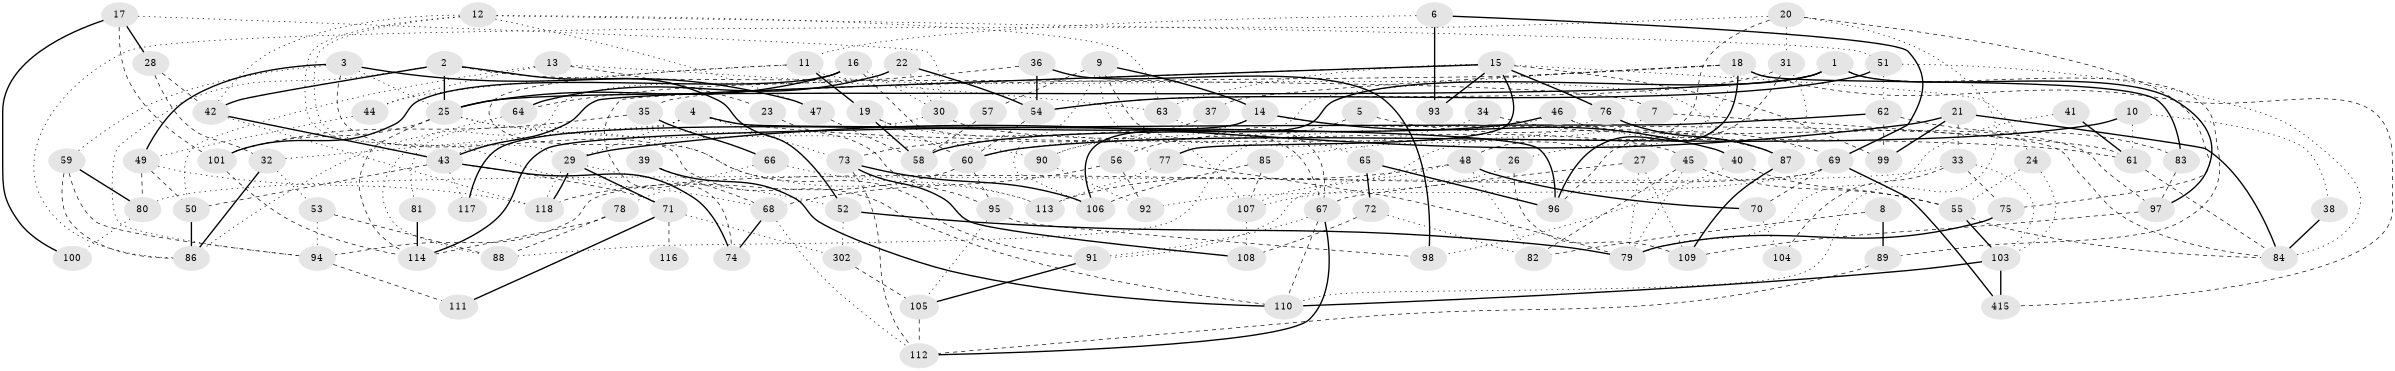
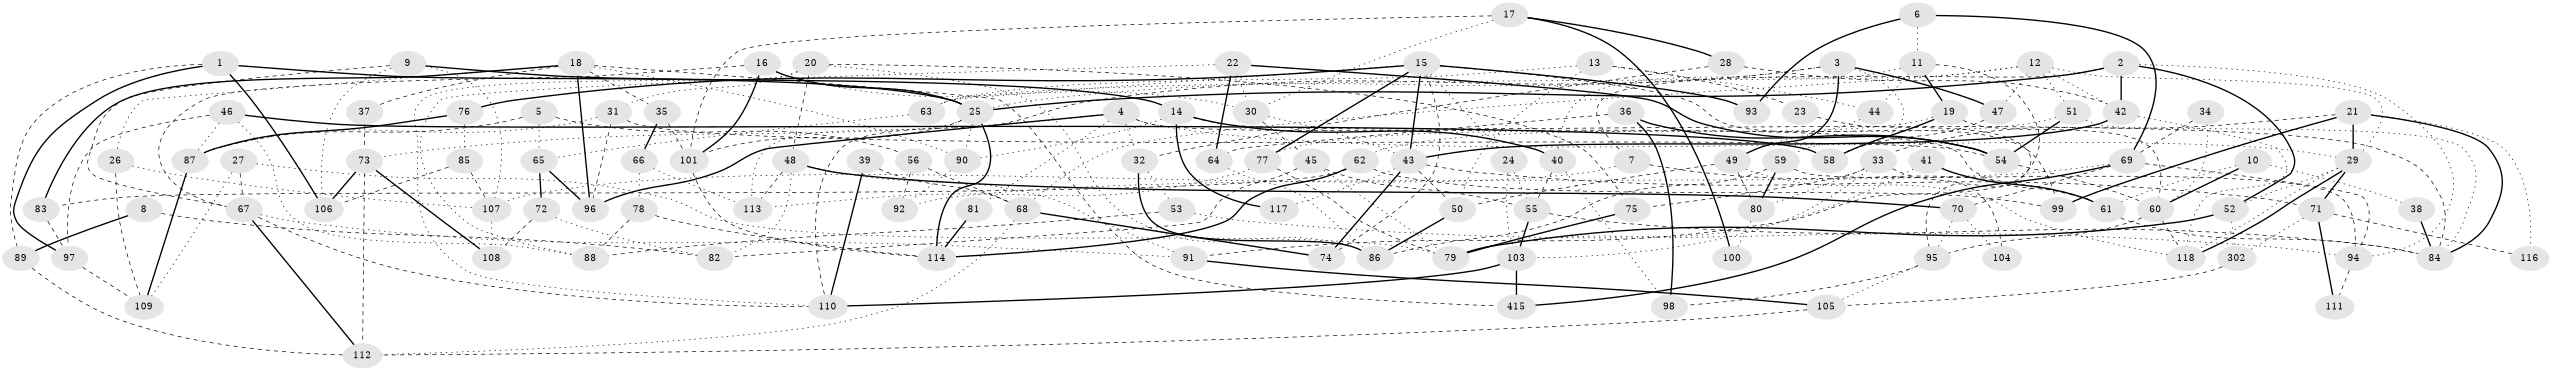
  graph {
    node [color=gray90 style=filled]
    edge [style=dotted]
    1
    25
    89
    97
    106
    90
    101
    113
    114
    112
    109
    2
    7
    42
    52
    94
    61
    107
    43
    118
    79
    n22 [label=302]
    111
    3
    47
    49
    59
    110
    58
    50
    80
    86
    4
    29
    32
    73
    81
    96
    71
    53
    84
    108
    5
    56
    65
    87
    68
    92
    72
    6
    11
    69
    93
    19
    40
    44
    91
    n58 [label=415]
    70
    8
    82
    9
    14
-   57
    67
    117
    10
    38
    60
    95
    77
    55
    98
    105
    12
    51
    63
    54
    62
    74
    13
    23
    15
    24
    76
    99
    103
    85
    16
    30
    45
    17
    28
    100
    18
    26
    35
    37
    83
    66
    20
    31
    48
    75
    21
    33
    116
    104
    22
    64
    88
    27
    34
    78
    36
    39
    41
    46
    1 -- 25 [style=bold]
    1 -- 89 [style=dashed]
    1 -- 97 [style=bold]
    1 -- 106 [style=bold]
    25 -- 90
    25 -- 101 [style=dashed]
    25 -- 113
-   25 -- 114 [style=dashed]
+   25 -- 114 [style=bold]
    89 -- 112 [style=dashed]
    97 -- 109 [style=dashed]
    90 -- 92
    101 -- 114 [style=dashed]
    2 -- 25 [style=bold]
    2 -- 7 [style=dashed]
    2 -- 42 [style=bold]
    2 -- 52 [style=bold]
    2 -- 94
    7 -- 61 [style=dashed]
    7 -- 107
    42 -- 43 [style=bold]
    42 -- 118
    52 -- 79 [style=bold]
    52 -- n22
    94 -- 111 [style=dashed]
    61 -- 84 [style=dashed]
    107 -- 108
    43 -- 50 [style=dashed]
    43 -- 71 [style=dashed]
    43 -- 117
    43 -- 74 [style=bold]
    n22 -- 105 [style=dashed]
    3 -- 25
    3 -- 47 [style=bold]
    3 -- 49 [style=bold]
    3 -- 59
    3 -- 110 [style=dashed]
    47 -- 58 [style=dashed]
    49 -- 118
    49 -- 50 [style=dashed]
    49 -- 80 [style=dashed]
    59 -- 94 [style=dashed]
    59 -- 80 [style=bold]
    59 -- 86 [style=dashed]
    50 -- 86 [style=bold]
    80 -- 100
    4 -- 61 [style=dashed]
    4 -- 29
    4 -- 32
    4 -- 73
    4 -- 81
    4 -- 96 [style=bold]
    29 -- 52
    29 -- 118
    29 -- 118 [style=bold]
    29 -- 71 [style=bold]
    32 -- 86 [style=bold]
    32 -- 53
    73 -- 106 [style=bold]
    73 -- 112 [style=dashed]
    73 -- 108 [style=bold]
    81 -- 114 [style=bold]
    71 -- n22
    71 -- 111 [style=bold]
    71 -- 116 [style=dashed]
    53 -- 94
    53 -- 88 [style=dashed]
    5 -- 56 [style=dashed]
    5 -- 65
    5 -- 87 [style=dashed]
    56 -- 68 [style=dashed]
    56 -- 92 [style=dashed]
    65 -- 96 [style=bold]
    65 -- 72 [style=bold]
    87 -- 109 [style=bold]
    68 -- 112
    68 -- 74 [style=bold]
    72 -- 108 [style=dashed]
    72 -- 82
    6 -- 11
    6 -- 69 [style=bold]
    6 -- 93 [style=bold]
    11 -- 19 [style=bold]
    11 -- 40
    11 -- 44
    11 -- 91 [style=dashed]
    69 -- 94 [style=dashed]
    69 -- 92
    69 -- n58 [style=bold]
    69 -- 70 [style=dashed]
    19 -- 58 [style=bold]
    19 -- 60 [style=dashed]
    19 -- 77
    40 -- 55 [style=dashed]
    40 -- 98
    44 -- 49
    91 -- 105 [style=bold]
+   70 -- 95
    70 -- 104
    8 -- 89 [style=bold]
    8 -- 82 [style=dashed]
    9 -- 106
    9 -- 107
    9 -- 14 [style=bold]
-   9 -- 57 [style=dashed]
    9 -- 67 [style=dashed]
    14 -- 90
    14 -- 84 [style=dashed]
    14 -- 40 [style=bold]
    14 -- 117 [style=bold]
-   57 -- 58 [style=dashed]
    67 -- 112 [style=bold]
    67 -- 110 [style=dashed]
    67 -- 91
    10 -- 61
    10 -- 38
    10 -- 60 [style=bold]
    38 -- 84 [style=bold]
    60 -- 118 [style=dashed]
    60 -- 95 [style=dashed]
    95 -- 98 [style=dashed]
    95 -- 105
    77 -- 113
    77 -- 79 [style=dashed]
    55 -- 84 [style=dashed]
    55 -- 103 [style=bold]
    105 -- 112 [style=dashed]
    12 -- 42
    12 -- 47
    12 -- 29
    12 -- 68
    12 -- 51
    12 -- 63
    51 -- 84
    51 -- 54 [style=bold]
    51 -- 62
    63 -- 65
    54 -- 60 [style=dashed]
    62 -- 114 [style=bold]
    62 -- 99 [style=dashed]
    62 -- 83 [style=dashed]
    13 -- 50
    13 -- 44
    13 -- 63
    13 -- 23 [style=dashed]
    23 -- 95 [style=dashed]
    15 -- 43 [style=bold]
    15 -- 93 [style=bold]
    15 -- 77 [style=bold]
    15 -- 63
    15 -- 74 [style=dashed]
    15 -- 24
    15 -- 76 [style=bold]
    15 -- 99 [style=dashed]
    24 -- 55
    24 -- 103
    76 -- 87 [style=bold]
    76 -- 85
    103 -- 110 [style=bold]
    103 -- n58 [style=bold]
    85 -- 106 [style=dashed]
    85 -- 107 [style=dashed]
    16 -- 25 [style=bold]
    16 -- 101 [style=bold]
    16 -- 67 [style=dashed]
    16 -- 30
    30 -- 43
    30 -- 45 [style=dashed]
    45 -- 79
    45 -- 82 [style=dashed]
    45 -- 55 [style=dashed]
    17 -- 101 [style=dashed]
    17 -- 30
    17 -- 28 [style=bold]
    17 -- 100 [style=bold]
    28 -- 42 [style=dashed]
    28 -- 32 [style=dashed]
    18 -- 90
    18 -- 96 [style=bold]
    18 -- n58 [style=dashed]
    18 -- 26
    18 -- 35 [style=dashed]
    18 -- 37 [style=dashed]
    18 -- 83 [style=bold]
    26 -- 109 [style=dashed]
    26 -- 107
    35 -- 101 [style=dashed]
    35 -- 66 [style=bold]
    37 -- 73 [style=dashed]
    83 -- 97 [style=dashed]
    66 -- 113
    66 -- 78
    20 -- 110
    20 -- 86
    20 -- 31
    20 -- 48 [style=dashed]
    20 -- 75 [style=dashed]
    31 -- 96 [style=dashed]
    31 -- 87
    31 -- 54 [style=dashed]
    48 -- 113 [style=dashed]
    48 -- 91
    48 -- 70 [style=bold]
    48 -- 82
    75 -- 79 [style=bold]
    21 -- 29 [style=bold]
    21 -- 84 [style=bold]
    21 -- 99 [style=bold]
    21 -- 33 [style=dashed]
+   21 -- 116
    33 -- 80
    33 -- 103
    33 -- 75 [style=dashed]
    33 -- 104 [style=dashed]
    22 -- 54 [style=bold]
    22 -- 30
    22 -- 64 [style=bold]
    22 -- 88
    64 -- 86
    27 -- 109
    27 -- 79
    27 -- 67 [style=dashed]
    34 -- 69 [style=dashed]
    34 -- 60
    78 -- 114 [style=dashed]
    78 -- 88 [style=dashed]
    36 -- 98 [style=bold]
    36 -- 54 [style=bold]
    36 -- 64 [style=dashed]
    39 -- 110 [style=bold]
    39 -- 68 [style=dashed]
    41 -- 61 [style=bold]
    41 -- 79
    46 -- 97 [style=dashed]
    46 -- 58 [style=bold]
    46 -- 87
    46 -- 88
  }
